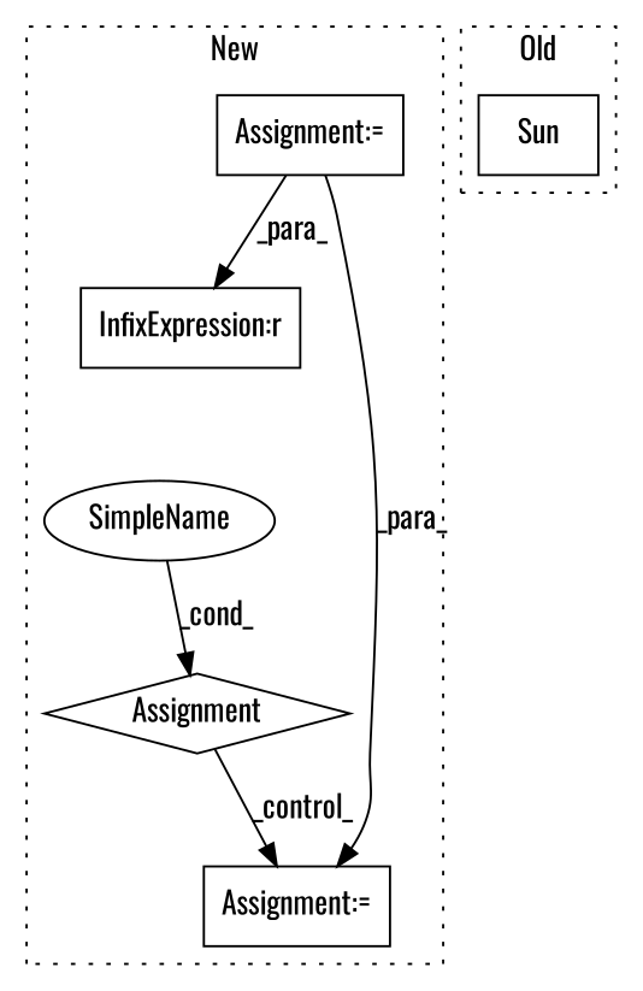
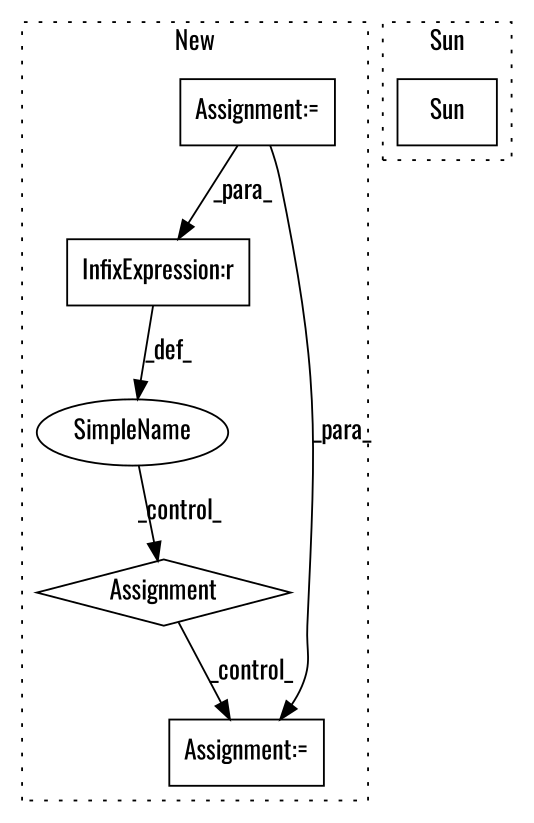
  digraph {
    fontname=Oswald
    node [a=7 fontname=Oswald shape=box]
    edge [fontname=Oswald]
    n1 [a=25 l="4,2" label=Assignment s="4596,4635" shape=diamond]
    n2 [a=27 l=3 label="InfixExpression:r" s=4615]
    n3 [a=42 label=SimpleName shape=ellipse]
    n4 [l=2 label="Assignment:=" s=4671]
    n5 [l=1 label="Assignment:=" s=4455]
    n6 [a=32 l=5 label=Sun s=3859]
    subgraph cluster_1 {
      label=New
      style=dotted
      n1
      n2
      n3
      n4
      n5
    }
    subgraph cluster_2 {
-     label=Old
+     label=Sun
      style=dotted
      n6
    }
    n1 -> n4 [label=_control_]
-   n3 -> n1 [label=_cond_]
+   n2 -> n3 [label=_def_]
+   n3 -> n1 [label=_control_]
    n5 -> n2 [label=_para_]
    n5 -> n4 [label=_para_]
  }
